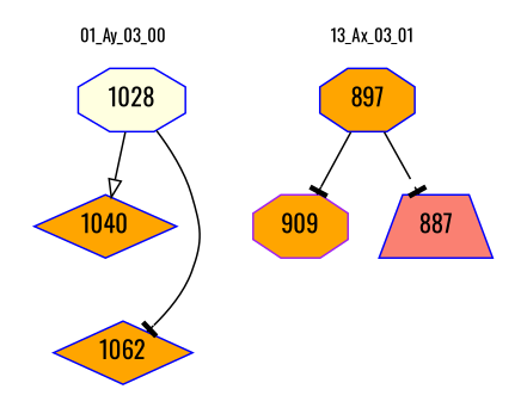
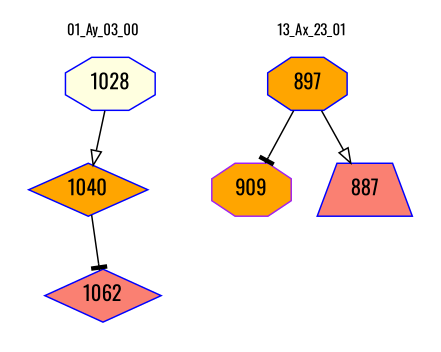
  digraph {
    fontname=Oswald
    node [color=blue fillcolor=orange fontname=Oswald shape=octagon style=filled]
    edge [arrowhead=onormal color=black fontname=Oswald]
    n1 [fillcolor=lightyellow label=1028]
    n2 [label=1040 shape=diamond]
-   n3 [label=1062 shape=diamond]
+   n3 [fillcolor=salmon label=1062 shape=diamond]
    n4 [label=897]
    n5 [color=purple label=909]
    n6 [fillcolor=salmon label=887 shape=trapezium]
    subgraph cluster_1 {
      color=white
      fontsize=10
      label="01_Ay_03_00"
      n1
      n2
      n3
    }
    subgraph cluster_2 {
      color=white
      fontsize=10
-     label="13_Ax_03_01"
+     label="13_Ax_23_01"
      n4
      n5
      n6
    }
    n1 -> n2
-   n1 -> n3 [arrowhead=tee]
+   n2 -> n3 [arrowhead=tee]
    n4 -> n5 [arrowhead=tee]
-   n4 -> n6 [arrowhead=tee]
+   n4 -> n6
  }
